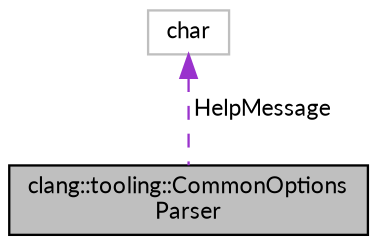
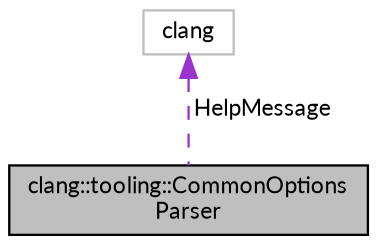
  digraph {
    fontname=Lato
    node [fontname=Lato fontsize=10 shape=record]
    n1 [color=black fillcolor=grey75 fontcolor=black height=0.2 label="clang::tooling::CommonOptions\lParser" style=filled width=0.4]
-   n2 [color=grey75 height=0.2 label=char width=0.4]
+   n2 [color=grey75 height=0.2 label=clang width=0.4]
    n2 -> n1 [color=darkorchid3 dir=back fontname=Lato fontsize=10 label=" HelpMessage" labelfontname=Helvetica labelfontsize=10 style=dashed]
  }
